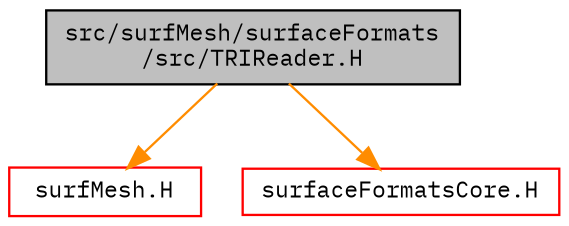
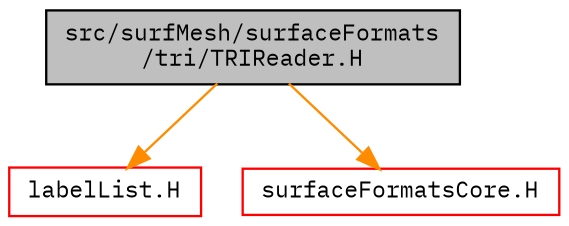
  digraph {
    fontname="IBM Plex Mono"
    node [color=red fontname="IBM Plex Mono" fontsize=10 shape=record]
    edge [color=darkorange fontname="IBM Plex Mono" fontsize=10 labelfontname=Helvetica labelfontsize=10 style=solid]
-   n1 [color=black fillcolor=grey75 fontcolor=black height=0.2 label="src/surfMesh/surfaceFormats\l/src/TRIReader.H" style=filled width=0.4]
-   n2 [height=0.2 label="surfMesh.H" width=0.4]
+   n1 [color=black fillcolor=grey75 fontcolor=black height=0.2 label="src/surfMesh/surfaceFormats\l/tri/TRIReader.H" style=filled width=0.4]
+   n2 [height=0.2 label="labelList.H" width=0.4]
    n3 [height=0.2 label="surfaceFormatsCore.H" width=0.4]
    n1 -> n2
    n1 -> n3
  }
